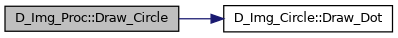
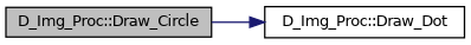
  digraph {
    rankdir=LR
    node [color=black fontname=Helvetica fontsize=10 shape=record style=filled]
    n1 [fillcolor=grey75 fontcolor=black height=0.2 label="D_Img_Proc::Draw_Circle" width=0.4]
-   n2 [fillcolor=white height=0.2 label="D_Img_Circle::Draw_Dot" width=0.4]
+   n2 [fillcolor=white height=0.2 label="D_Img_Proc::Draw_Dot" width=0.4]
    n1 -> n2 [color=midnightblue fontname=Helvetica fontsize=10 labelfontname=Helvetica labelfontsize=10 style=solid]
  }
